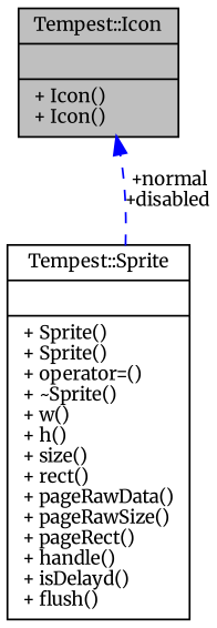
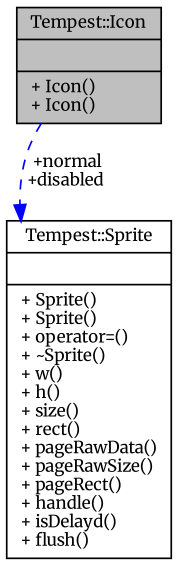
  digraph {
    fontname=Merriweather
    node [color=black fontname=Merriweather fontsize=10 shape=record style=filled]
    n1 [fillcolor=grey75 fontcolor=black height=0.2 label="{Tempest::Icon\n||+ Icon()\l+ Icon()\l}" width=0.4]
    n2 [fillcolor=white height=0.2 label="{Tempest::Sprite\n||+ Sprite()\l+ Sprite()\l+ operator=()\l+ ~Sprite()\l+ w()\l+ h()\l+ size()\l+ rect()\l+ pageRawData()\l+ pageRawSize()\l+ pageRect()\l+ handle()\l+ isDelayd()\l+ flush()\l}" width=0.4]
-   n2 -> n1 [arrowhead=normal color=blue fontname=Merriweather fontsize=10 label=" +normal\n+disabled" labelfontname=Helvetica labelfontsize=10 style=dashed]
+   n1 -> n2 [arrowhead=normal color=blue fontname=Merriweather fontsize=10 label=" +normal\n+disabled" labelfontname=Helvetica labelfontsize=10 style=dashed]
  }
